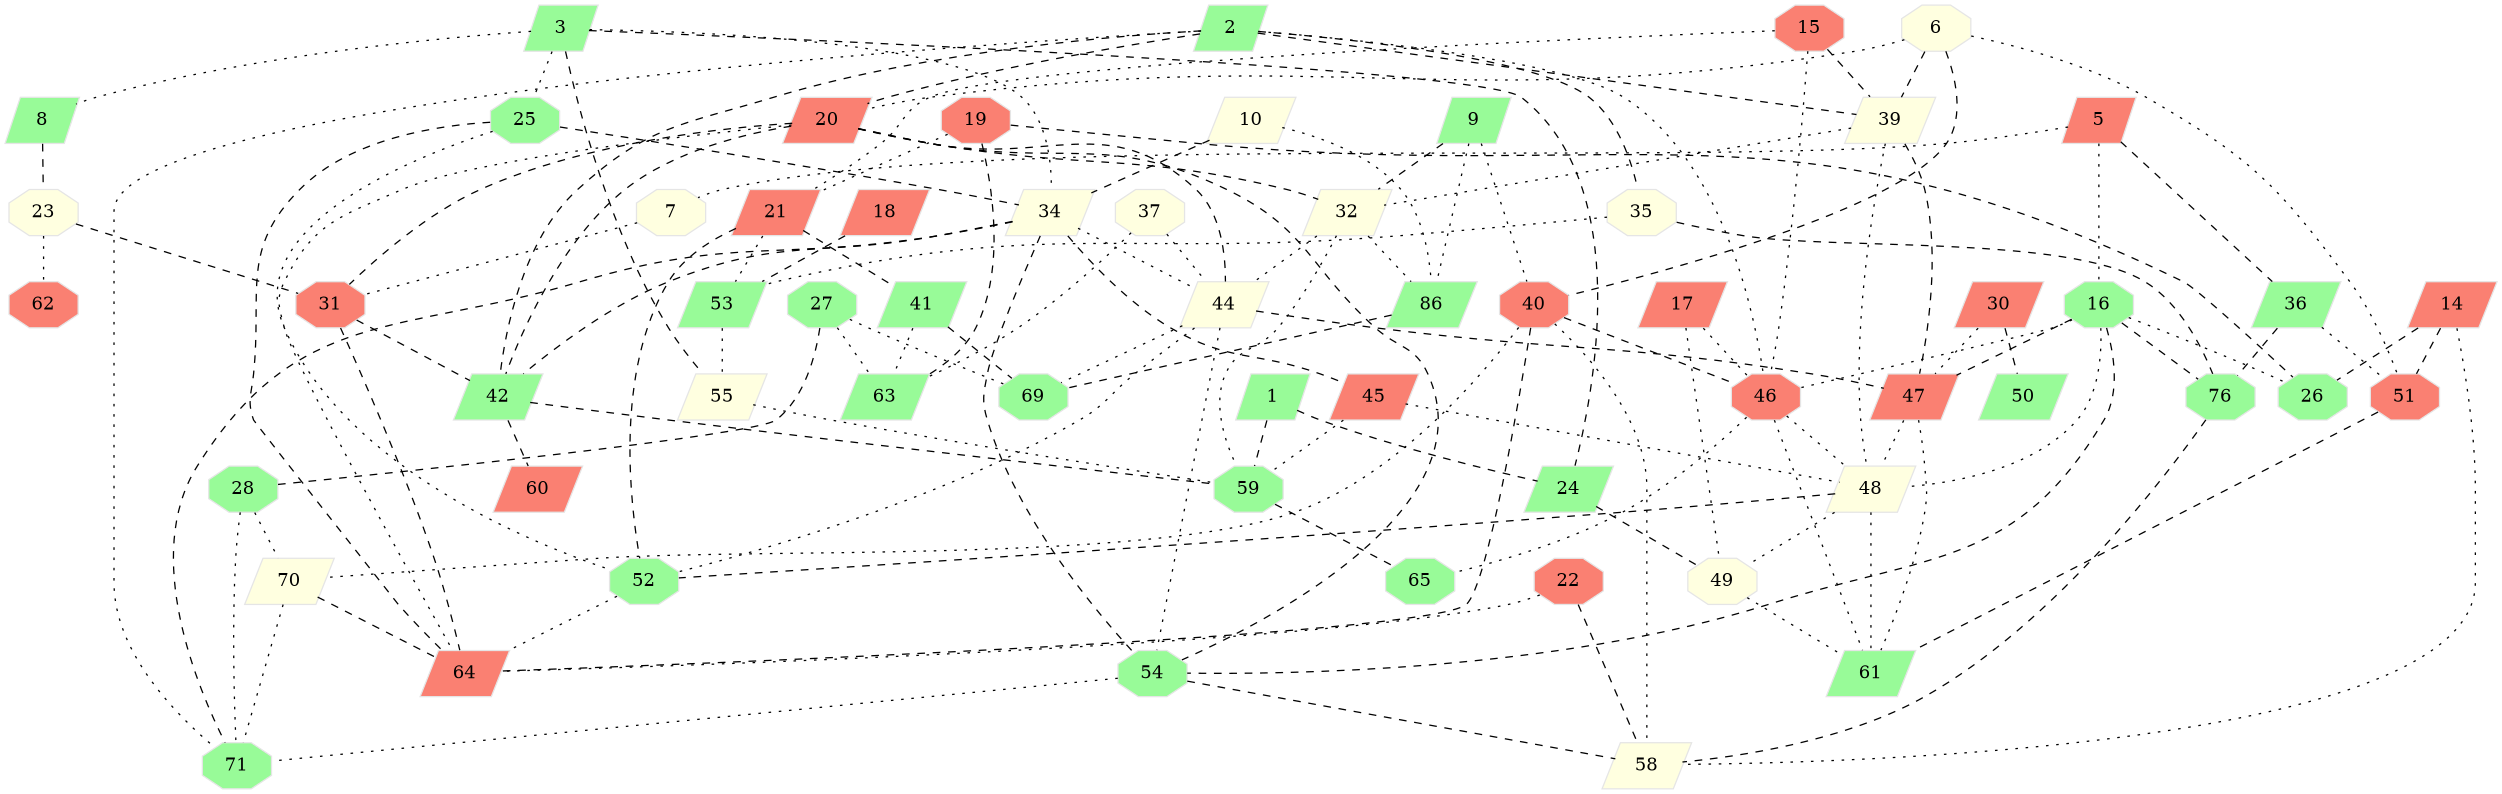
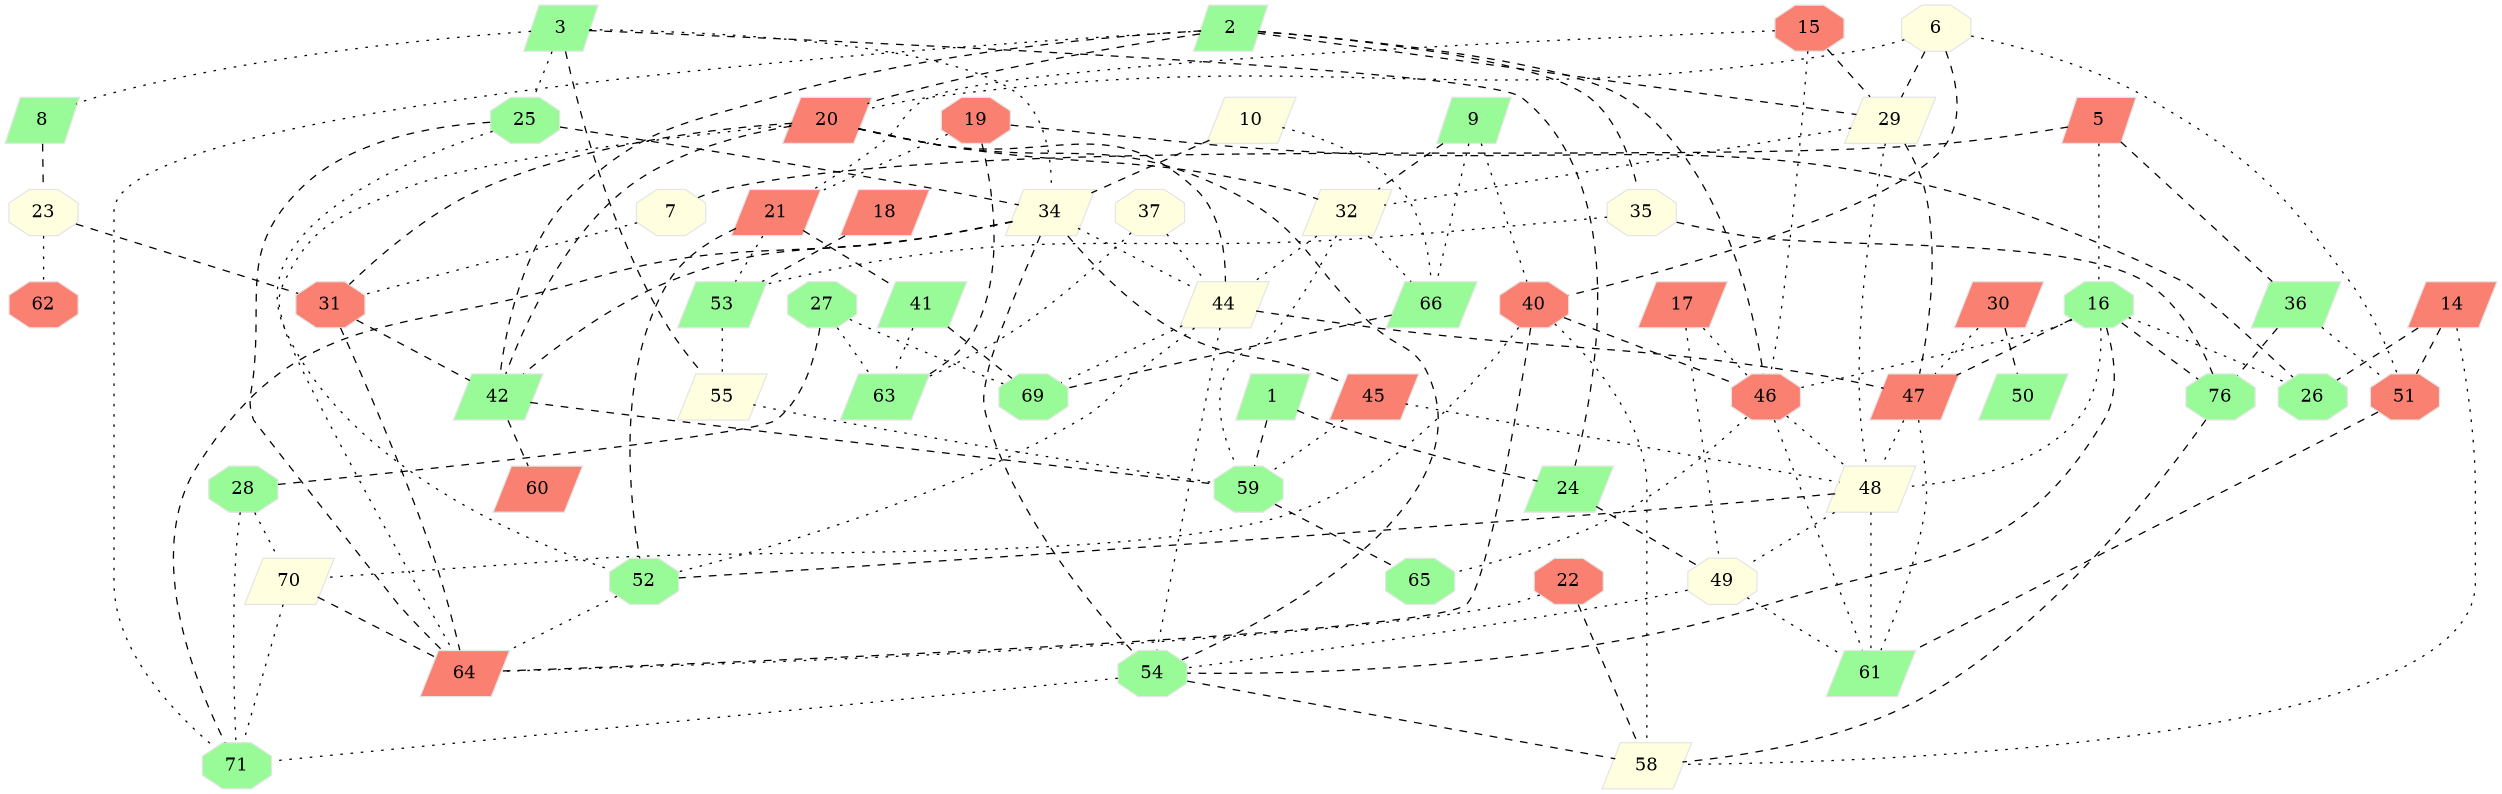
  graph {
    node [color=gray90 fillcolor=palegreen shape=parallelogram style=filled]
    edge [style=dotted weight=1.0]
    1
    24
    59 [shape=octagon]
    49 [fillcolor=lightyellow shape=octagon]
    65 [shape=octagon]
    20 [fillcolor=salmon]
    2
-   29 [fillcolor=lightyellow label=39]
+   29 [fillcolor=lightyellow]
    35 [fillcolor=lightyellow shape=octagon]
    42
    46 [fillcolor=salmon shape=octagon]
    71 [shape=octagon]
    31 [fillcolor=salmon shape=octagon]
    32 [fillcolor=lightyellow]
    54 [shape=octagon]
    44 [fillcolor=lightyellow]
    64 [fillcolor=salmon]
    47 [fillcolor=salmon]
    48 [fillcolor=lightyellow]
    n20 [label=76 shape=octagon]
    53
    60 [fillcolor=salmon]
    61
    3
    8
    25 [shape=octagon]
    34 [fillcolor=lightyellow]
    55 [fillcolor=lightyellow]
    23 [fillcolor=lightyellow shape=octagon]
    52 [shape=octagon]
    45 [fillcolor=salmon]
    5 [fillcolor=salmon]
    7 [fillcolor=lightyellow shape=octagon]
    16 [shape=octagon]
    36
    26 [shape=octagon]
    51 [fillcolor=salmon shape=octagon]
    6 [fillcolor=lightyellow shape=octagon]
    40 [fillcolor=salmon shape=octagon]
    58 [fillcolor=lightyellow]
    70 [fillcolor=lightyellow]
    62 [fillcolor=salmon shape=octagon]
    9
-   66 [label=86]
+   66
    69 [shape=octagon]
    10 [fillcolor=lightyellow]
    14 [fillcolor=salmon]
    15 [fillcolor=salmon shape=octagon]
    21 [fillcolor=salmon]
    41
    17 [fillcolor=salmon]
    18 [fillcolor=salmon]
    19 [fillcolor=salmon shape=octagon]
    63
    22 [fillcolor=salmon shape=octagon]
    27 [shape=octagon]
    28 [shape=octagon]
    30 [fillcolor=salmon]
    50
    37 [fillcolor=lightyellow shape=octagon]
    1 -- 24 [style=dashed]
    1 -- 59 [style=dashed]
    24 -- 49 [style=dashed]
    59 -- 65 [style=dashed]
+   49 -- 54
    49 -- 61
    20 -- 42 [style=dashed weight=2.0]
    20 -- 31 [style=dashed]
    20 -- 32 [style=dashed]
    20 -- 54 [style=dashed]
    20 -- 44 [style=dashed]
    20 -- 64
    2 -- 20 [style=dashed]
    2 -- 29 [style=dashed]
    2 -- 35 [style=dashed]
    2 -- 42 [style=dashed]
-   2 -- 46
+   2 -- 46 [style=dashed]
    2 -- 71
    29 -- 32 [weight=2.0]
    29 -- 47 [style=dashed]
    29 -- 48
    35 -- n20 [style=dashed]
    35 -- 53
    42 -- 59 [style=dashed]
    42 -- 60 [style=dashed]
    46 -- 65
    46 -- 48
    46 -- 61
    31 -- 42 [style=dashed]
    31 -- 64 [style=dashed]
    32 -- 59
    32 -- 44
    32 -- 66
    54 -- 71 [weight=2.0]
    54 -- 58 [style=dashed]
    44 -- 54 [weight=3.0]
    44 -- 47 [style=dashed]
    44 -- 52
    44 -- 69
    47 -- 48
    47 -- 61
    48 -- 49
    48 -- 61
    48 -- 52 [style=dashed]
    n20 -- 58 [style=dashed]
    53 -- 55
    3 -- 24 [style=dashed]
    3 -- 8
    3 -- 25 [weight=2.0]
    3 -- 34
    3 -- 55 [style=dashed]
    8 -- 23 [style=dashed]
    25 -- 64 [style=dashed]
    25 -- 34 [style=dashed]
    25 -- 52
    34 -- 42 [style=dashed]
    34 -- 71 [style=dashed]
    34 -- 54 [style=dashed]
    34 -- 44
    34 -- 45 [style=dashed]
    55 -- 59
    23 -- 31 [style=dashed]
    23 -- 62
    52 -- 64
    45 -- 59
    45 -- 48 [weight=3.0]
-   5 -- 7
+   5 -- 7 [style=dashed]
    5 -- 16
    5 -- 36 [style=dashed]
    7 -- 31
    16 -- 46
    16 -- 54 [style=dashed]
    16 -- 47 [style=dashed]
    16 -- 48
    16 -- n20 [style=dashed]
    16 -- 26
    36 -- n20 [style=dashed]
    36 -- 51
    51 -- 61 [style=dashed]
    6 -- 20
    6 -- 29 [style=dashed]
    6 -- 51
    6 -- 40 [style=dashed]
    40 -- 46 [style=dashed]
    40 -- 64 [style=dashed]
    40 -- 58
    40 -- 70
    70 -- 71
    70 -- 64 [style=dashed]
    9 -- 32 [style=dashed]
    9 -- 40
    9 -- 66 [weight=2.0]
    66 -- 69 [style=dashed]
    10 -- 34 [style=dashed]
    10 -- 66
    14 -- 26 [style=dashed]
    14 -- 51 [style=dashed]
    14 -- 58
    15 -- 29 [style=dashed]
    15 -- 46 [weight=2.0]
    15 -- 21
    21 -- 53
    21 -- 52 [style=dashed]
    21 -- 41 [style=dashed]
    41 -- 69 [style=dashed]
    41 -- 63
    17 -- 49
    17 -- 46
    18 -- 53 [style=dashed]
    19 -- 26 [style=dashed]
    19 -- 21
    19 -- 63 [style=dashed]
    22 -- 64
    22 -- 58 [style=dashed]
    27 -- 69
    27 -- 63 [weight=2.0]
    27 -- 28 [style=dashed]
    28 -- 71
    28 -- 70
    30 -- 47
    30 -- 50 [style=dashed]
    37 -- 44
    37 -- 63
  }
